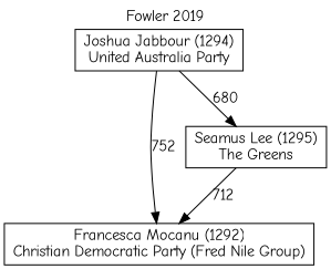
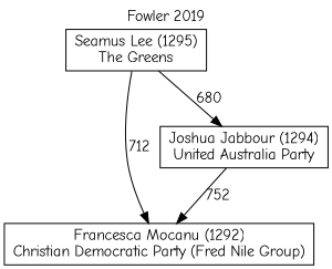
  digraph {
    fontname="Comic Neue"
    label="Fowler 2019"
    labelloc=t
    mclimit=10
    node [fontname="Comic Neue" shape=box]
    edge [fontname="Comic Neue"]
    n1 [label="Francesca Mocanu (1292)\nChristian Democratic Party (Fred Nile Group)"]
    n2 [label="Joshua Jabbour (1294)\nUnited Australia Party"]
    n3 [label="Seamus Lee (1295)\nThe Greens"]
    n2 -> n1 [label=752]
-   n2 -> n3 [label=680]
+   n3 -> n2 [label=680]
    n3 -> n1 [label=712]
  }
